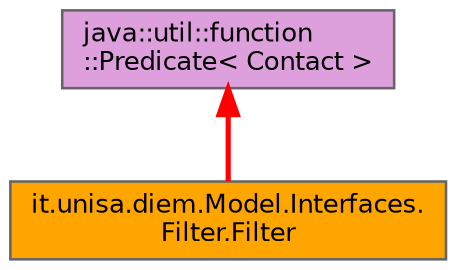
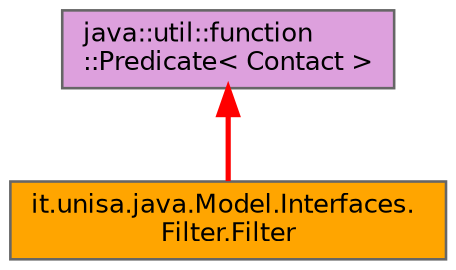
  digraph {
    node [color=gray40 fontname=Helvetica fontsize=10 shape=box style=filled]
-   n1 [fillcolor=orange fontcolor=black height=0.2 label="it.unisa.diem.Model.Interfaces.\lFilter.Filter" width=0.4]
+   n1 [fillcolor=orange fontcolor=black height=0.2 label="it.unisa.java.Model.Interfaces.\lFilter.Filter" width=0.4]
    n2 [fillcolor=plum height=0.2 label="java::util::function\l::Predicate\< Contact \>" width=0.4]
    n2 -> n1 [color=red dir=back fontname=Helvetica fontsize=10 labelfontname=Helvetica labelfontsize=10 style=bold]
  }
